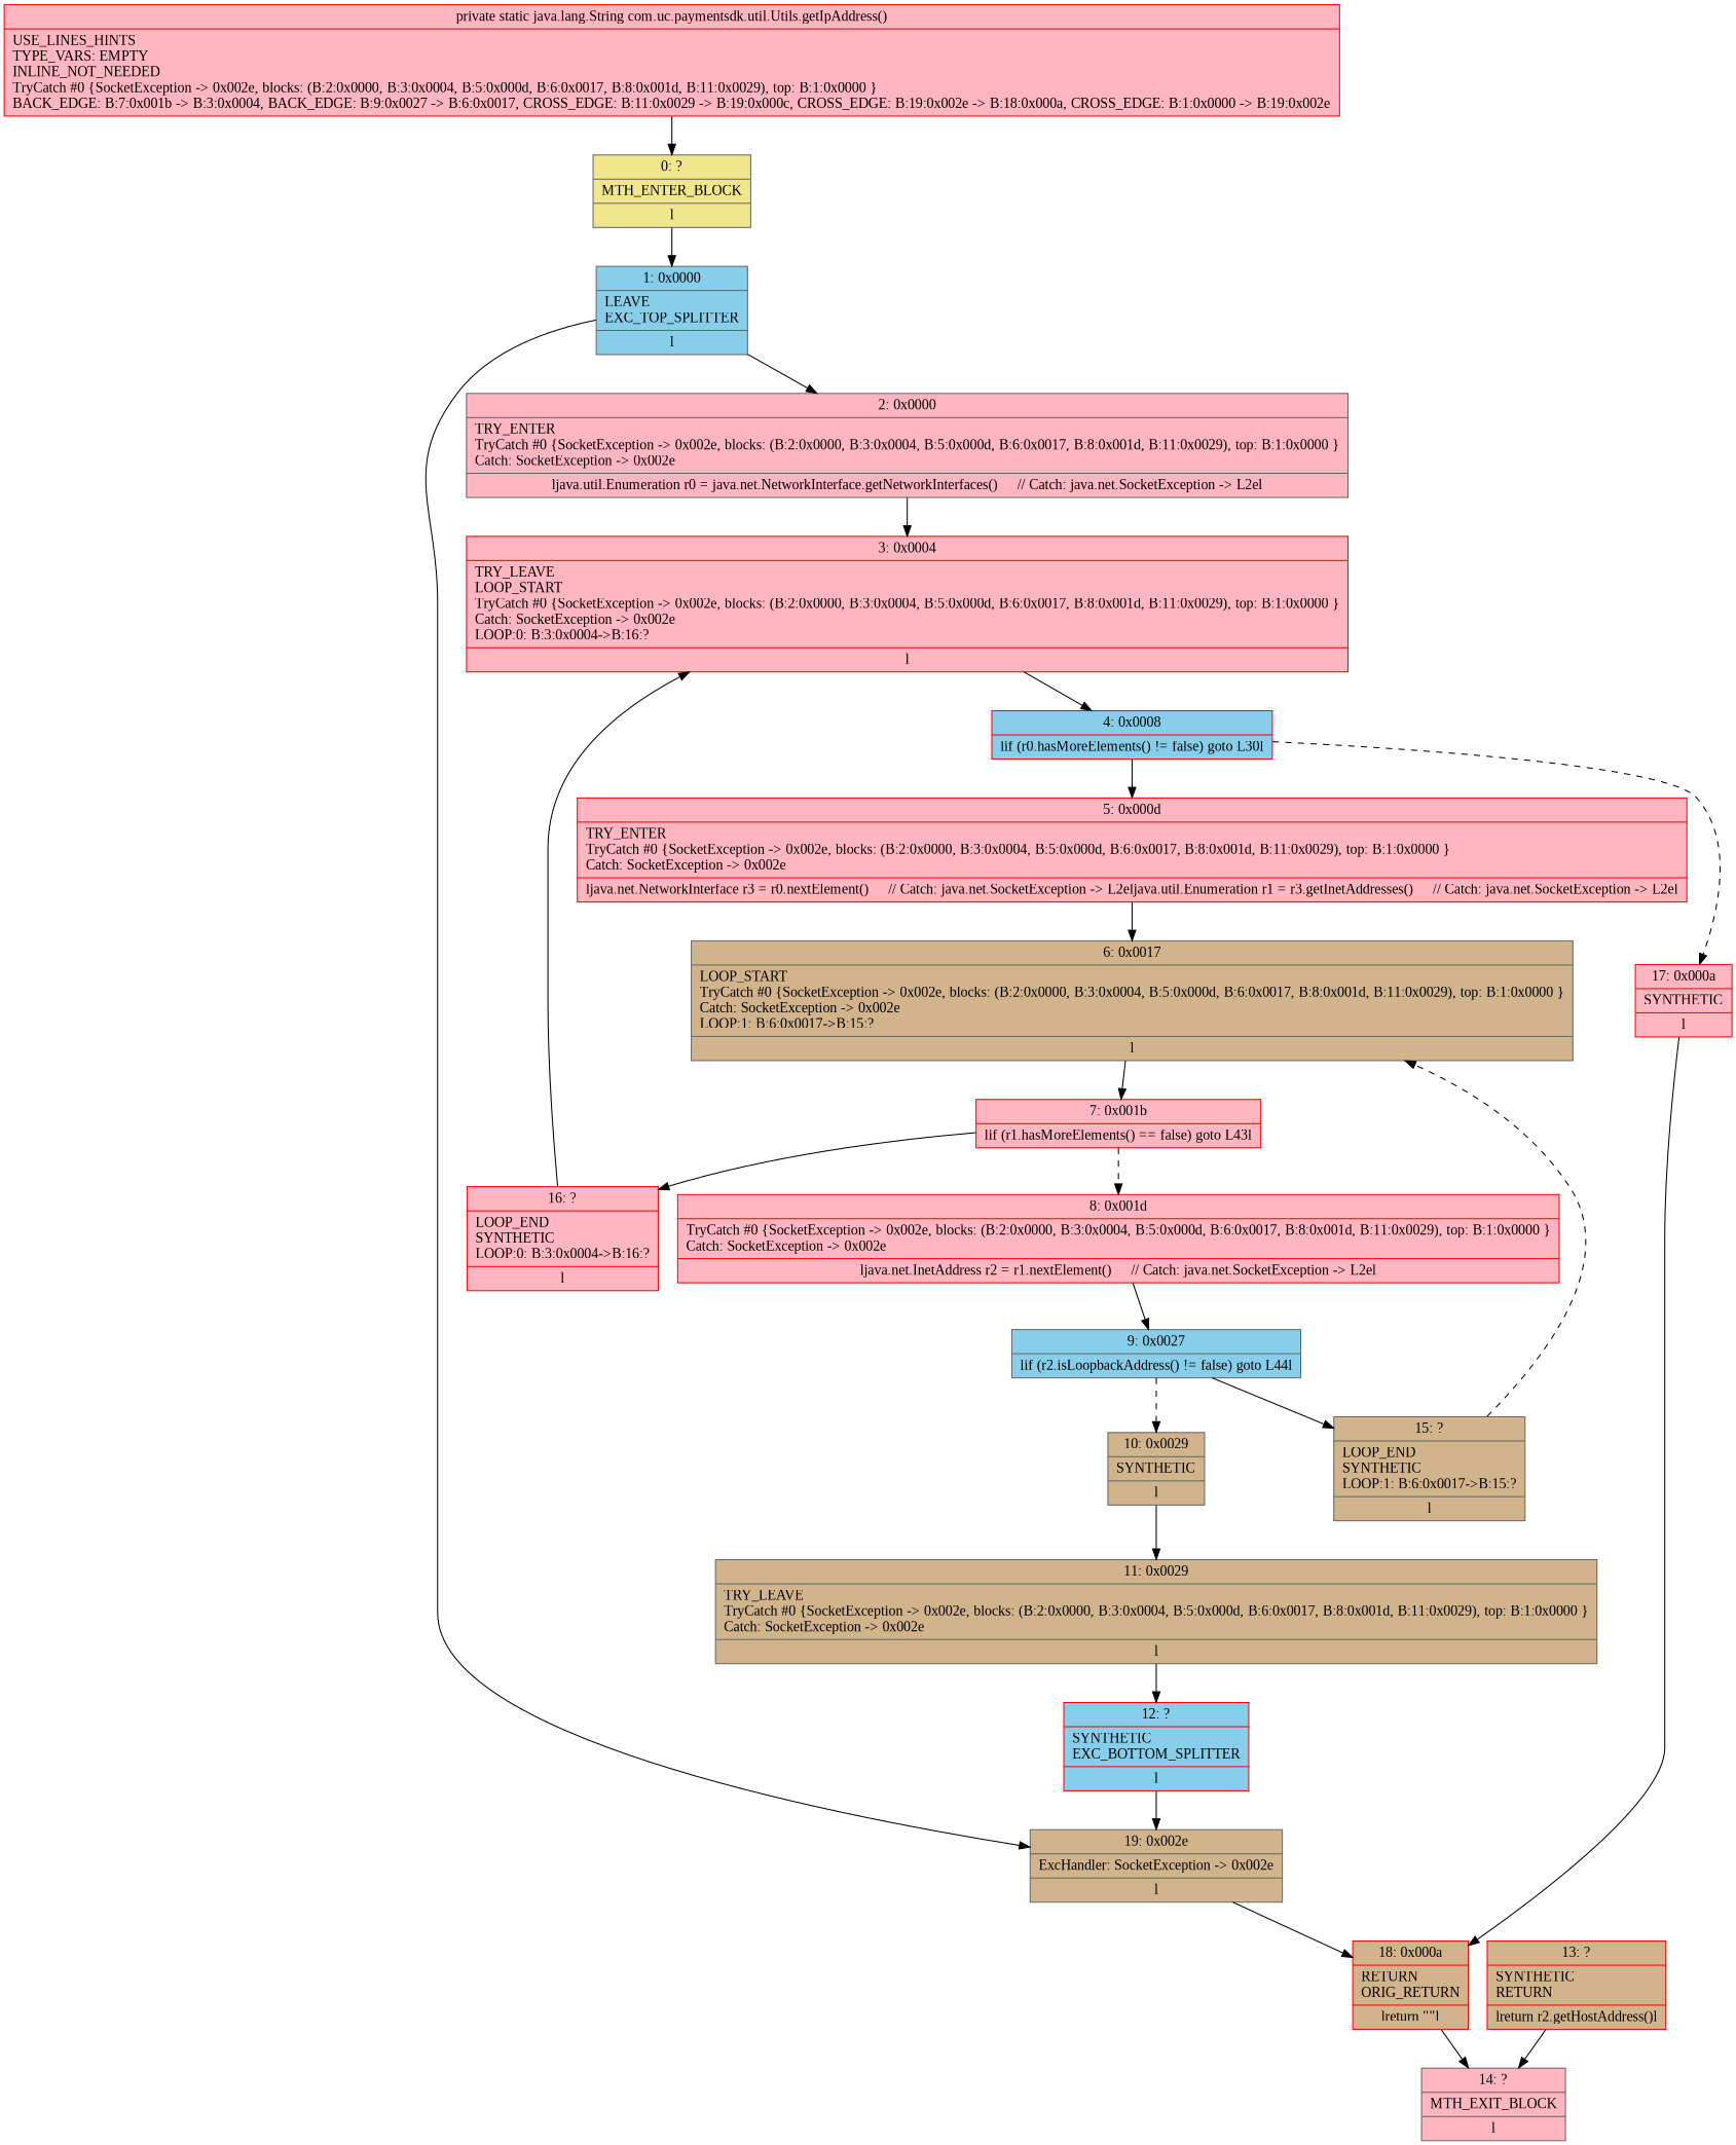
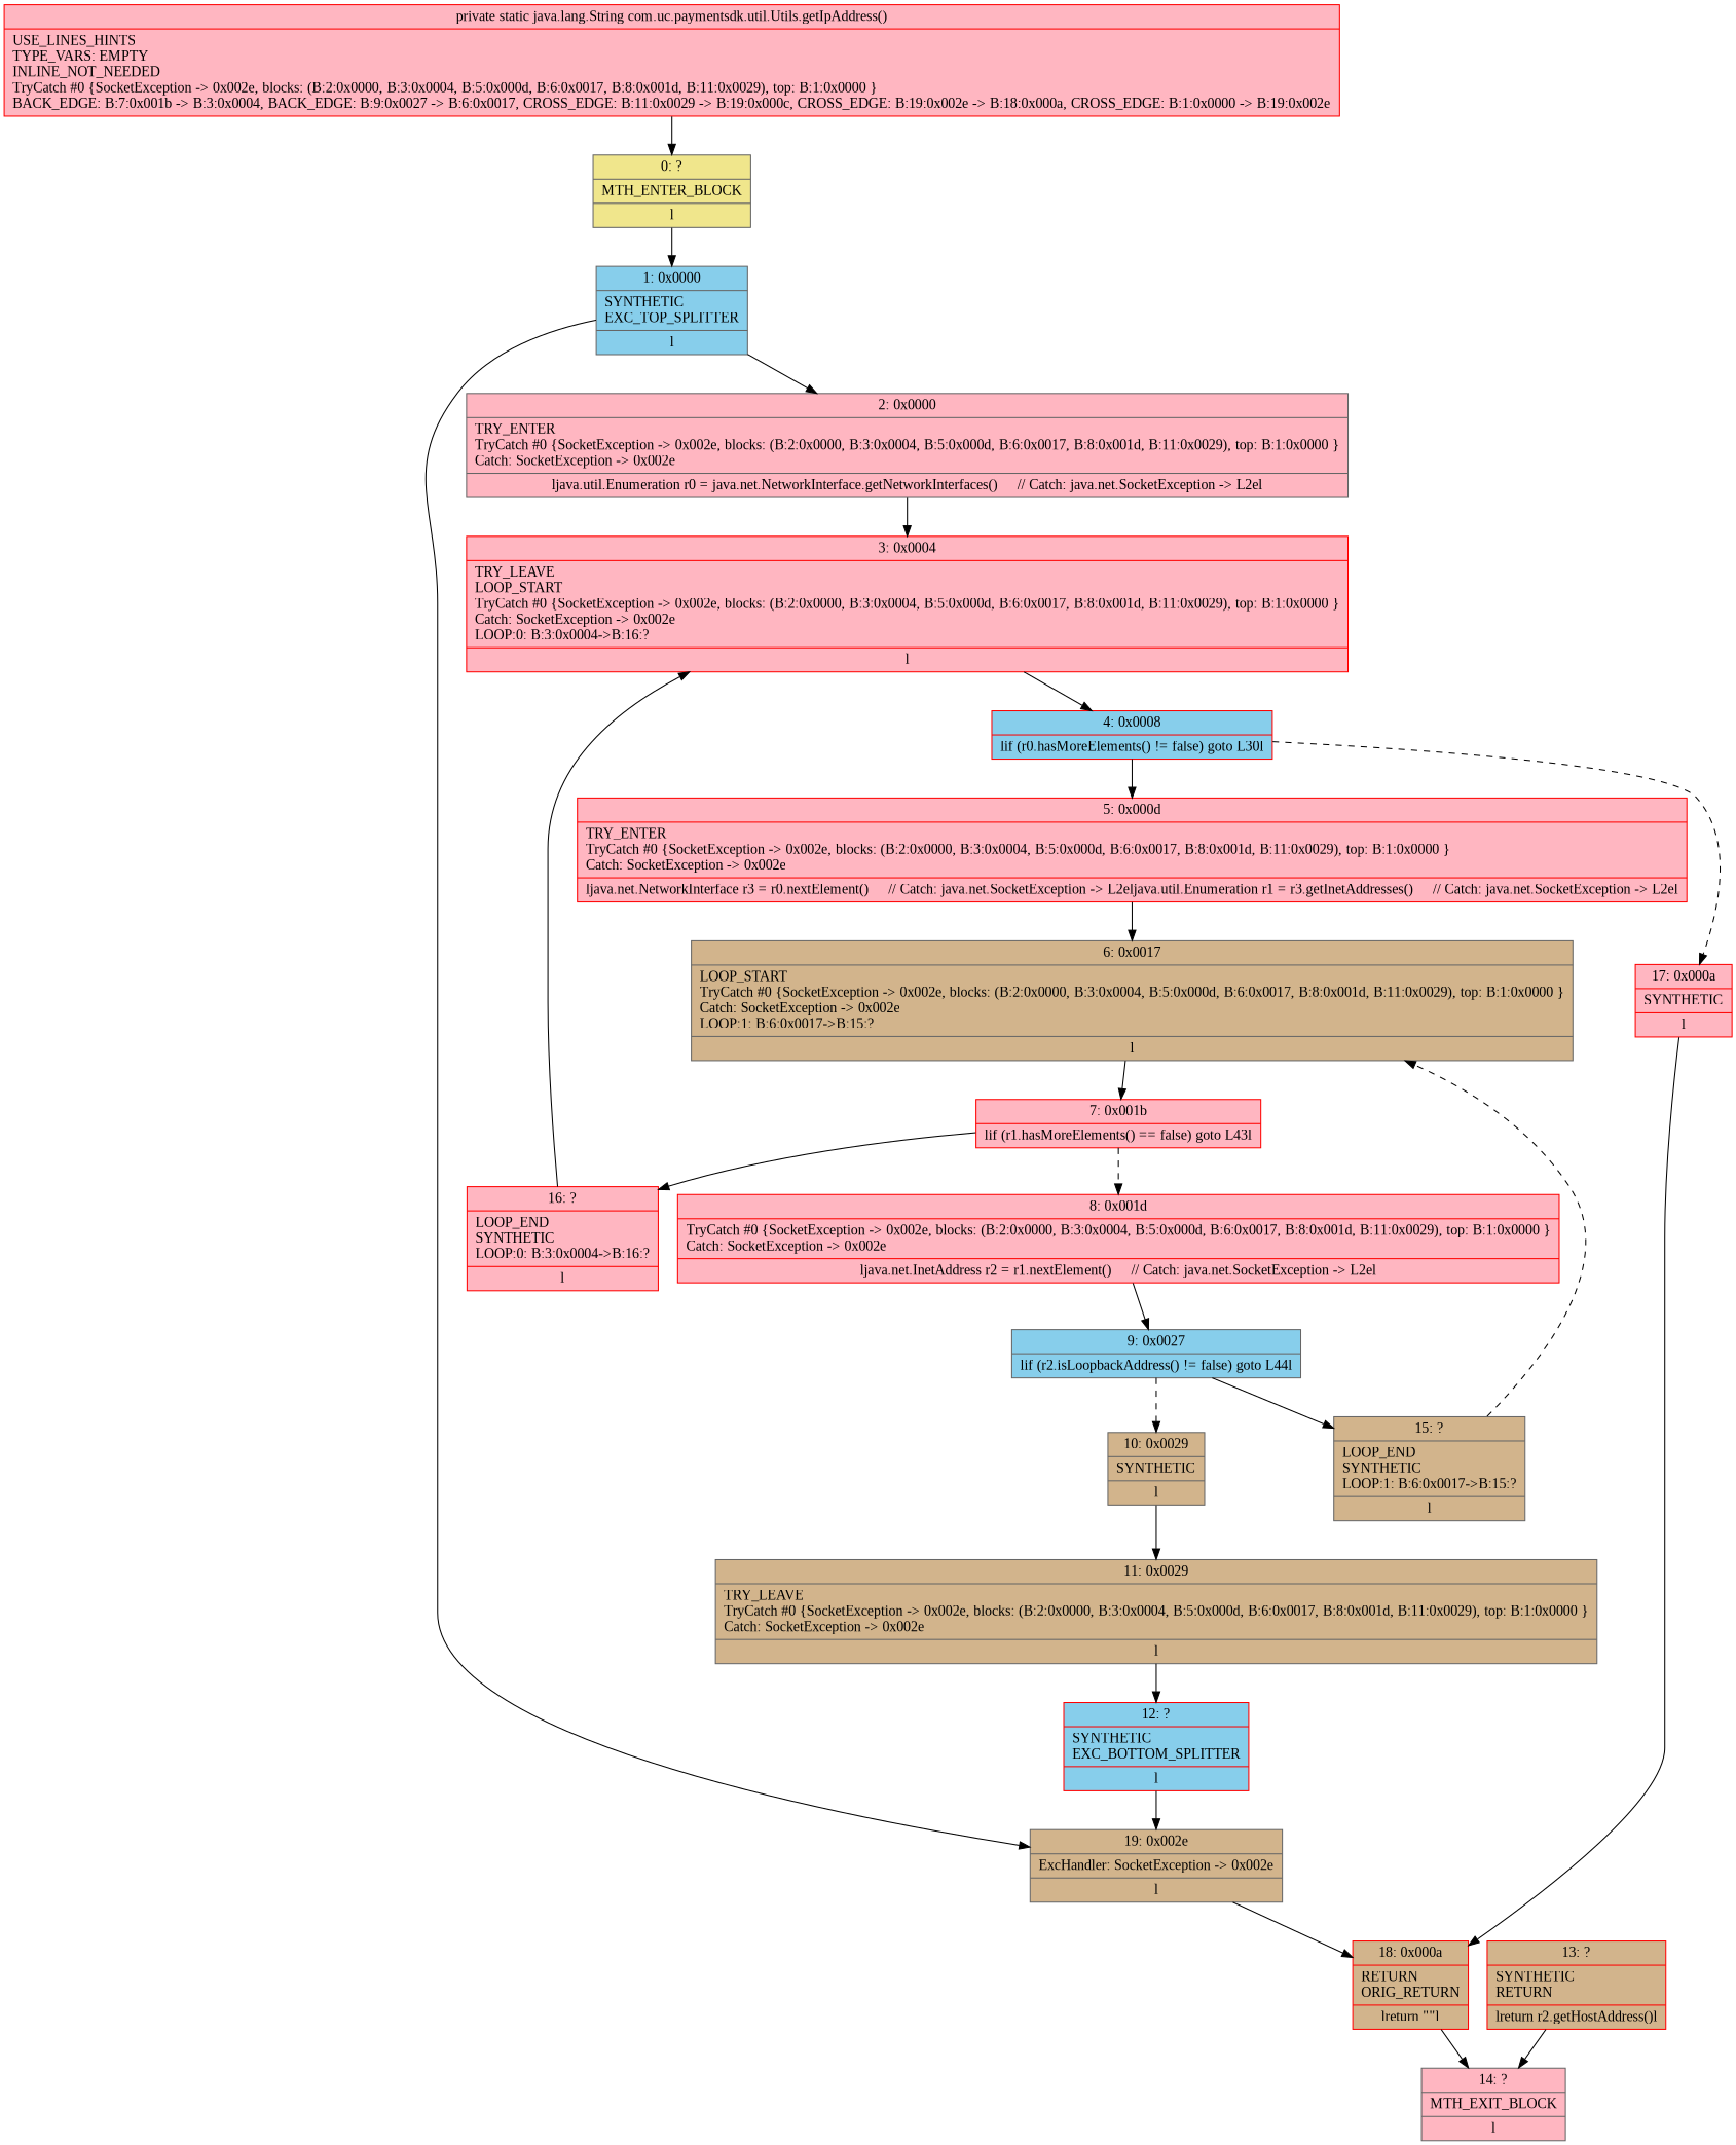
  digraph {
    fontname="Liberation Serif"
    node [color=red fillcolor=lightpink fontname="Liberation Serif" shape=record style=filled]
    edge [fontname="Liberation Serif"]
    n1 [color=gray40 fillcolor=khaki label="{0\:\ ?|MTH_ENTER_BLOCK\l|l}"]
-   n2 [color=gray40 fillcolor=skyblue label="{1\:\ 0x0000|LEAVE\lEXC_TOP_SPLITTER\l|l}"]
+   n2 [color=gray40 fillcolor=skyblue label="{1\:\ 0x0000|SYNTHETIC\lEXC_TOP_SPLITTER\l|l}"]
    n3 [color=gray40 label="{2\:\ 0x0000|TRY_ENTER\lTryCatch #0 \{SocketException \-\> 0x002e, blocks: (B:2:0x0000, B:3:0x0004, B:5:0x000d, B:6:0x0017, B:8:0x001d, B:11:0x0029), top: B:1:0x0000 \}\lCatch: SocketException \-\> 0x002e\l|ljava.util.Enumeration r0 = java.net.NetworkInterface.getNetworkInterfaces()     \/\/ Catch: java.net.SocketException \-\> L2el}"]
    n4 [color=gray40 fillcolor=tan label="{19\:\ 0x002e|ExcHandler: SocketException \-\> 0x002e\l|l}"]
    n5 [label="{3\:\ 0x0004|TRY_LEAVE\lLOOP_START\lTryCatch #0 \{SocketException \-\> 0x002e, blocks: (B:2:0x0000, B:3:0x0004, B:5:0x000d, B:6:0x0017, B:8:0x001d, B:11:0x0029), top: B:1:0x0000 \}\lCatch: SocketException \-\> 0x002e\lLOOP:0: B:3:0x0004\-\>B:16:?\l|l}"]
    n6 [fillcolor=tan label="{18\:\ 0x000a|RETURN\lORIG_RETURN\l|lreturn \"\"l}"]
    n7 [fillcolor=skyblue label="{4\:\ 0x0008|lif (r0.hasMoreElements() != false) goto L30l}"]
    n8 [label="{5\:\ 0x000d|TRY_ENTER\lTryCatch #0 \{SocketException \-\> 0x002e, blocks: (B:2:0x0000, B:3:0x0004, B:5:0x000d, B:6:0x0017, B:8:0x001d, B:11:0x0029), top: B:1:0x0000 \}\lCatch: SocketException \-\> 0x002e\l|ljava.net.NetworkInterface r3 = r0.nextElement()     \/\/ Catch: java.net.SocketException \-\> L2eljava.util.Enumeration r1 = r3.getInetAddresses()     \/\/ Catch: java.net.SocketException \-\> L2el}"]
    n9 [label="{17\:\ 0x000a|SYNTHETIC\l|l}"]
    n10 [color=gray40 fillcolor=tan label="{6\:\ 0x0017|LOOP_START\lTryCatch #0 \{SocketException \-\> 0x002e, blocks: (B:2:0x0000, B:3:0x0004, B:5:0x000d, B:6:0x0017, B:8:0x001d, B:11:0x0029), top: B:1:0x0000 \}\lCatch: SocketException \-\> 0x002e\lLOOP:1: B:6:0x0017\-\>B:15:?\l|l}"]
    n11 [label="{7\:\ 0x001b|lif (r1.hasMoreElements() == false) goto L43l}"]
    n12 [label="{8\:\ 0x001d|TryCatch #0 \{SocketException \-\> 0x002e, blocks: (B:2:0x0000, B:3:0x0004, B:5:0x000d, B:6:0x0017, B:8:0x001d, B:11:0x0029), top: B:1:0x0000 \}\lCatch: SocketException \-\> 0x002e\l|ljava.net.InetAddress r2 = r1.nextElement()     \/\/ Catch: java.net.SocketException \-\> L2el}"]
    n13 [label="{16\:\ ?|LOOP_END\lSYNTHETIC\lLOOP:0: B:3:0x0004\-\>B:16:?\l|l}"]
    n14 [color=gray40 fillcolor=skyblue label="{9\:\ 0x0027|lif (r2.isLoopbackAddress() != false) goto L44l}"]
    n15 [color=gray40 fillcolor=tan label="{10\:\ 0x0029|SYNTHETIC\l|l}"]
    n16 [color=gray40 fillcolor=tan label="{15\:\ ?|LOOP_END\lSYNTHETIC\lLOOP:1: B:6:0x0017\-\>B:15:?\l|l}"]
    n17 [color=gray40 fillcolor=tan label="{11\:\ 0x0029|TRY_LEAVE\lTryCatch #0 \{SocketException \-\> 0x002e, blocks: (B:2:0x0000, B:3:0x0004, B:5:0x000d, B:6:0x0017, B:8:0x001d, B:11:0x0029), top: B:1:0x0000 \}\lCatch: SocketException \-\> 0x002e\l|l}"]
    n18 [fillcolor=skyblue label="{12\:\ ?|SYNTHETIC\lEXC_BOTTOM_SPLITTER\l|l}"]
    n19 [fillcolor=tan label="{13\:\ ?|SYNTHETIC\lRETURN\l|lreturn r2.getHostAddress()l}"]
    n20 [color=gray40 label="{14\:\ ?|MTH_EXIT_BLOCK\l|l}"]
    n21 [label="{private static java.lang.String com.uc.paymentsdk.util.Utils.getIpAddress()  | USE_LINES_HINTS\lTYPE_VARS: EMPTY\lINLINE_NOT_NEEDED\lTryCatch #0 \{SocketException \-\> 0x002e, blocks: (B:2:0x0000, B:3:0x0004, B:5:0x000d, B:6:0x0017, B:8:0x001d, B:11:0x0029), top: B:1:0x0000 \}\lBACK_EDGE: B:7:0x001b \-\> B:3:0x0004, BACK_EDGE: B:9:0x0027 \-\> B:6:0x0017, CROSS_EDGE: B:11:0x0029 \-\> B:19:0x000c, CROSS_EDGE: B:19:0x002e \-\> B:18:0x000a, CROSS_EDGE: B:1:0x0000 \-\> B:19:0x002e\l}"]
    n1 -> n2
    n2 -> n3
    n2 -> n4
    n3 -> n5
    n4 -> n6
    n5 -> n7
    n6 -> n20
    n7 -> n8
    n7 -> n9 [style=dashed]
    n8 -> n10
    n9 -> n6
    n10 -> n11
    n11 -> n12 [style=dashed]
    n11 -> n13
    n12 -> n14
    n13 -> n5
    n14 -> n15 [style=dashed]
    n14 -> n16
    n15 -> n17
    n16 -> n10 [style=dashed]
    n17 -> n18
    n18 -> n4
    n19 -> n20
    n21 -> n1
  }
